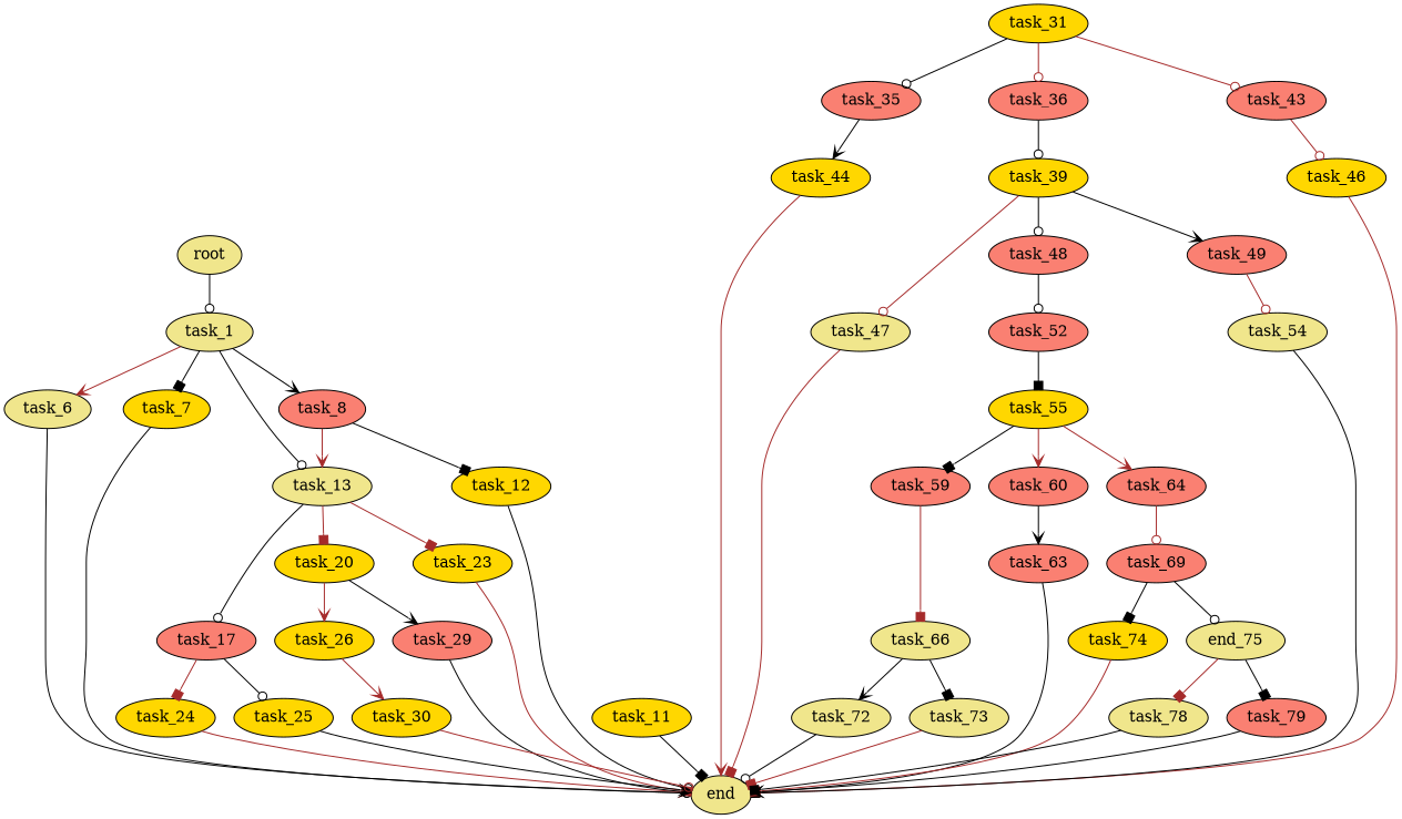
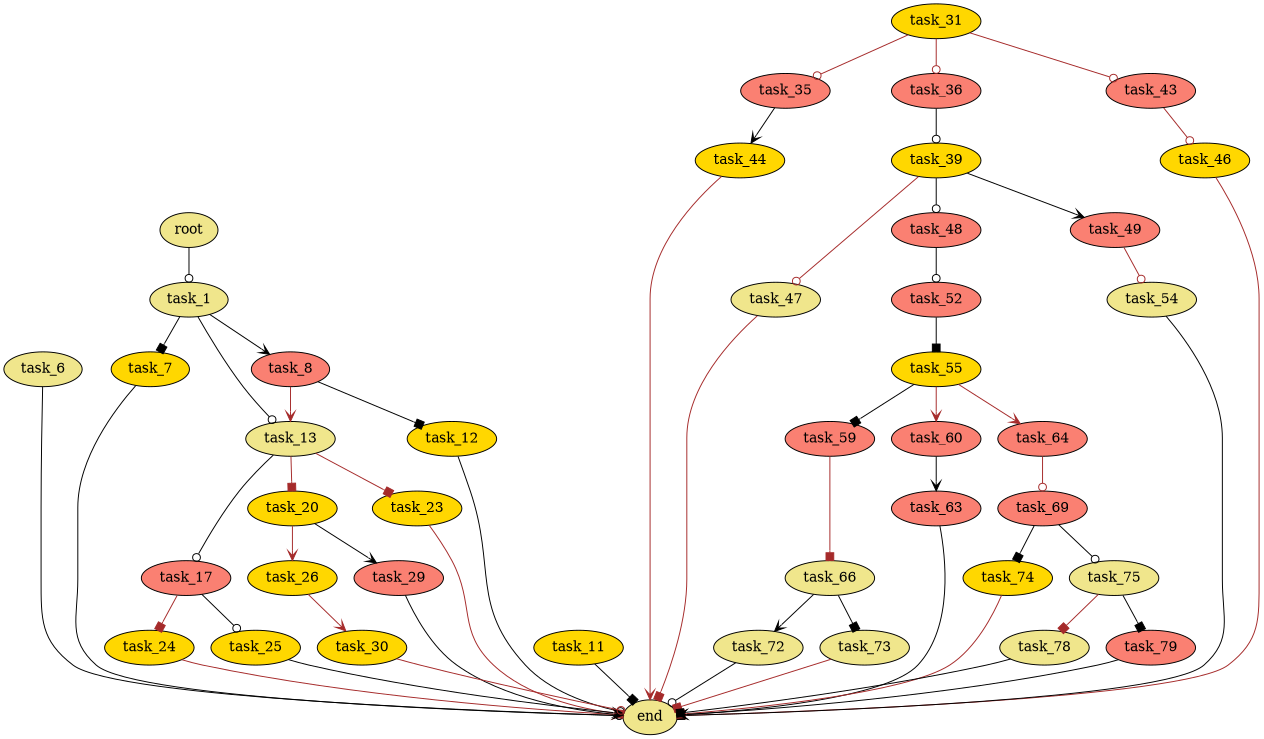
  digraph {
    node [fillcolor=gold style=filled]
    edge [arrowhead=odot color=black]
    root [fillcolor=khaki]
    task_1 [fillcolor=khaki]
    task_6 [fillcolor=khaki]
    task_7
    task_8 [fillcolor=salmon]
    task_13 [fillcolor=khaki]
    end [fillcolor=khaki]
    task_12
    task_11
    task_17 [fillcolor=salmon]
    task_20
    task_23
    task_24
    task_25
    task_26
    task_29 [fillcolor=salmon]
    task_30
    task_31
    task_35 [fillcolor=salmon]
    task_36 [fillcolor=salmon]
    task_43 [fillcolor=salmon]
    task_44
    task_39
    task_46
    task_47 [fillcolor=khaki]
    task_48 [fillcolor=salmon]
    task_49 [fillcolor=salmon]
    task_52 [fillcolor=salmon]
    task_54 [fillcolor=khaki]
    task_55
    task_59 [fillcolor=salmon]
    task_60 [fillcolor=salmon]
    task_64 [fillcolor=salmon]
    task_66 [fillcolor=khaki]
    task_63 [fillcolor=salmon]
    task_69 [fillcolor=salmon]
    task_72 [fillcolor=khaki]
    task_73 [fillcolor=khaki]
    task_74
-   task_75 [fillcolor=khaki label=end_75]
+   task_75 [fillcolor=khaki]
    task_78 [fillcolor=khaki]
    task_79 [fillcolor=salmon]
    root -> task_1
-   task_1 -> task_6 [arrowhead=vee color=brown]
    task_1 -> task_7 [arrowhead=box]
    task_1 -> task_8 [arrowhead=vee]
    task_1 -> task_13
    task_6 -> end
    task_7 -> end
    task_8 -> task_13 [arrowhead=vee color=brown]
    task_8 -> task_12 [arrowhead=box]
    task_13 -> task_17
    task_13 -> task_20 [arrowhead=box color=brown]
    task_13 -> task_23 [arrowhead=box color=brown]
    task_12 -> end
    task_11 -> end [arrowhead=box]
    task_17 -> task_24 [arrowhead=box color=brown]
    task_17 -> task_25
    task_20 -> task_26 [arrowhead=vee color=brown]
    task_20 -> task_29 [arrowhead=vee]
    task_23 -> end [arrowhead=box color=brown]
    task_24 -> end [arrowhead=vee color=brown]
    task_25 -> end [arrowhead=vee]
    task_26 -> task_30 [arrowhead=vee color=brown]
    task_29 -> end [arrowhead=vee]
    task_30 -> end [color=brown]
-   task_31 -> task_35
+   task_31 -> task_35 [color=brown]
    task_31 -> task_36 [color=brown]
    task_31 -> task_43 [color=brown]
    task_35 -> task_44 [arrowhead=vee]
    task_36 -> task_39
    task_43 -> task_46 [color=brown]
    task_44 -> end [arrowhead=vee color=brown]
    task_39 -> task_47 [color=brown]
    task_39 -> task_48
    task_39 -> task_49 [arrowhead=vee]
    task_46 -> end [arrowhead=box color=brown]
    task_47 -> end [arrowhead=box color=brown]
    task_48 -> task_52
    task_49 -> task_54 [color=brown]
    task_52 -> task_55 [arrowhead=box]
    task_54 -> end [arrowhead=box]
    task_55 -> task_59 [arrowhead=box]
    task_55 -> task_60 [arrowhead=vee color=brown]
    task_55 -> task_64 [arrowhead=vee color=brown]
    task_59 -> task_66 [arrowhead=box color=brown]
    task_60 -> task_63 [arrowhead=vee]
    task_64 -> task_69 [color=brown]
    task_66 -> task_72 [arrowhead=vee]
    task_66 -> task_73 [arrowhead=box]
    task_63 -> end [arrowhead=vee]
    task_69 -> task_74 [arrowhead=box]
    task_69 -> task_75
    task_72 -> end
    task_73 -> end [arrowhead=box color=brown]
    task_74 -> end [arrowhead=box color=brown]
    task_75 -> task_78 [arrowhead=box color=brown]
    task_75 -> task_79 [arrowhead=box]
    task_78 -> end [arrowhead=box]
    task_79 -> end [arrowhead=vee]
  }
